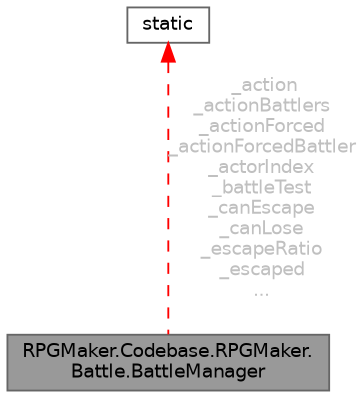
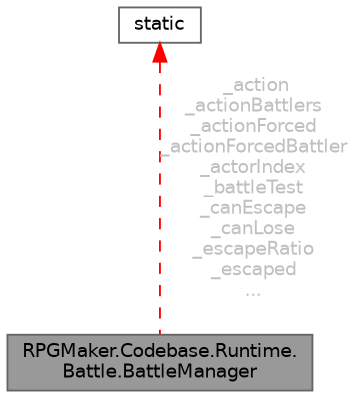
  digraph {
    node [color=gray40 fontname=Helvetica fontsize=10 shape=box style=filled]
-   n1 [fillcolor=grey60 fontcolor=black height=0.2 label="RPGMaker.Codebase.RPGMaker.\lBattle.BattleManager" width=0.4]
+   n1 [fillcolor=grey60 fontcolor=black height=0.2 label="RPGMaker.Codebase.Runtime.\lBattle.BattleManager" width=0.4]
    n2 [fillcolor=white height=0.2 label=static width=0.4]
    n2 -> n1 [color=red dir=back fontcolor=grey fontname=Helvetica fontsize=10 label=" _action\n_actionBattlers\n_actionForced\n_actionForcedBattler\n_actorIndex\n_battleTest\n_canEscape\n_canLose\n_escapeRatio\n_escaped\n..." labelfontname=Helvetica labelfontsize=10 style=dashed]
  }
